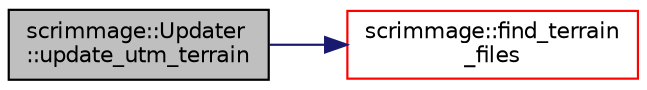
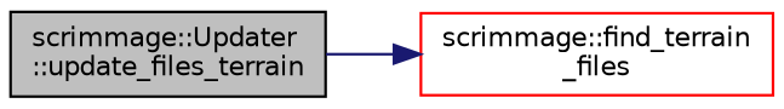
  digraph {
    rankdir=LR
    node [fontname=Helvetica fontsize=10 shape=record style=filled]
-   n1 [color=black fillcolor=grey75 fontcolor=black height=0.2 label="scrimmage::Updater\l::update_utm_terrain" width=0.4]
+   n1 [color=black fillcolor=grey75 fontcolor=black height=0.2 label="scrimmage::Updater\l::update_files_terrain" width=0.4]
    n2 [color=red fillcolor=white height=0.2 label="scrimmage::find_terrain\l_files" width=0.4]
    n1 -> n2 [color=midnightblue fontname=Helvetica fontsize=10 labelfontname=Helvetica labelfontsize=10 style=solid]
  }
